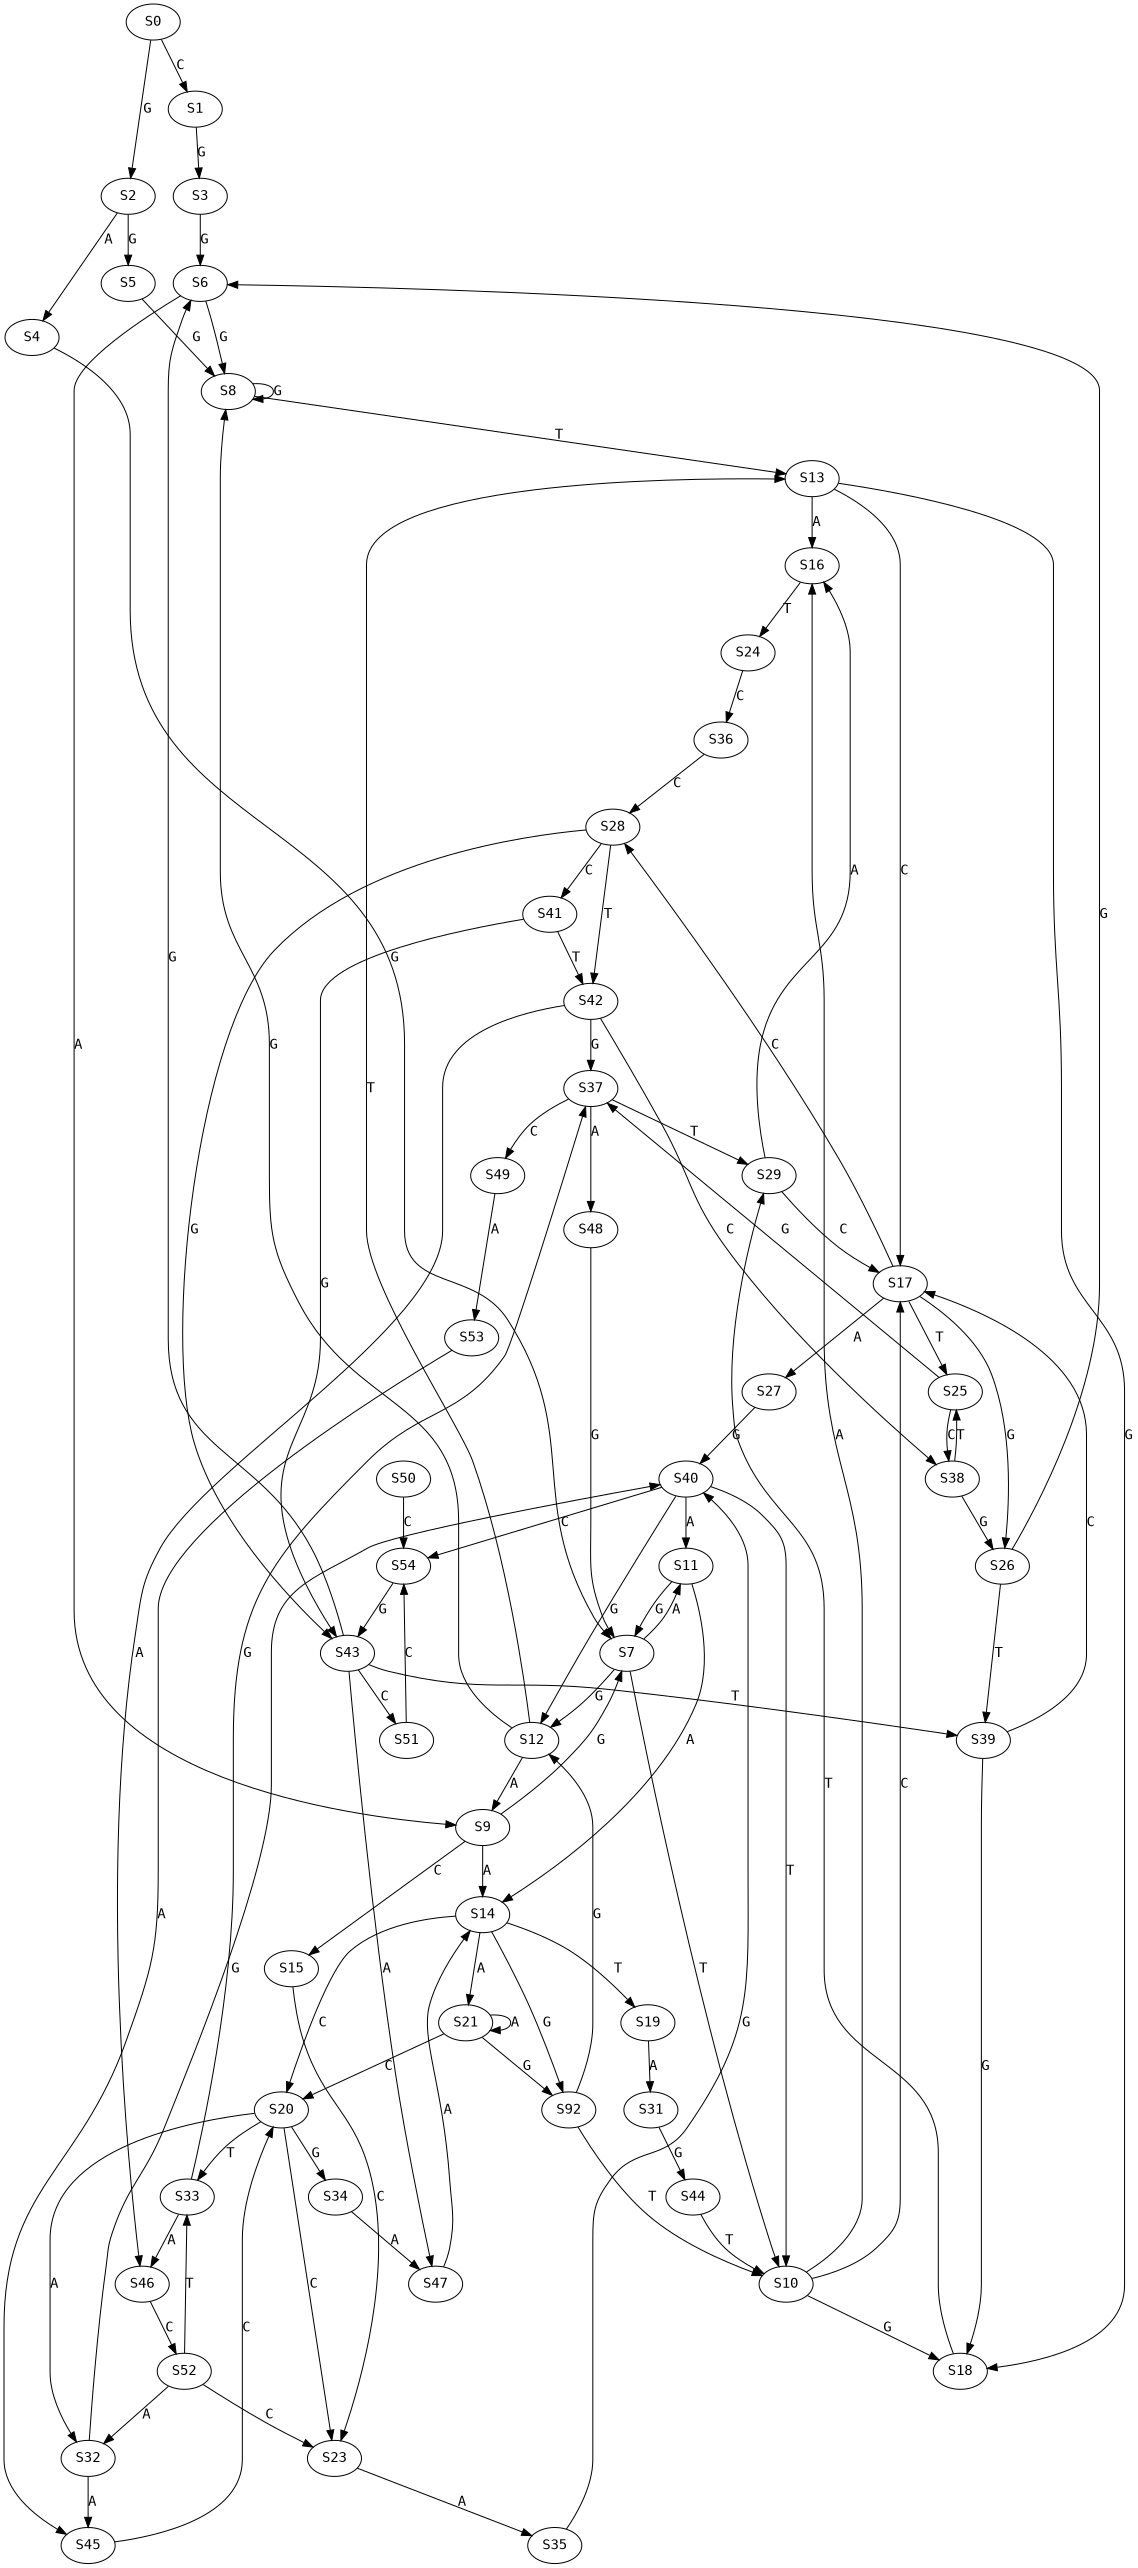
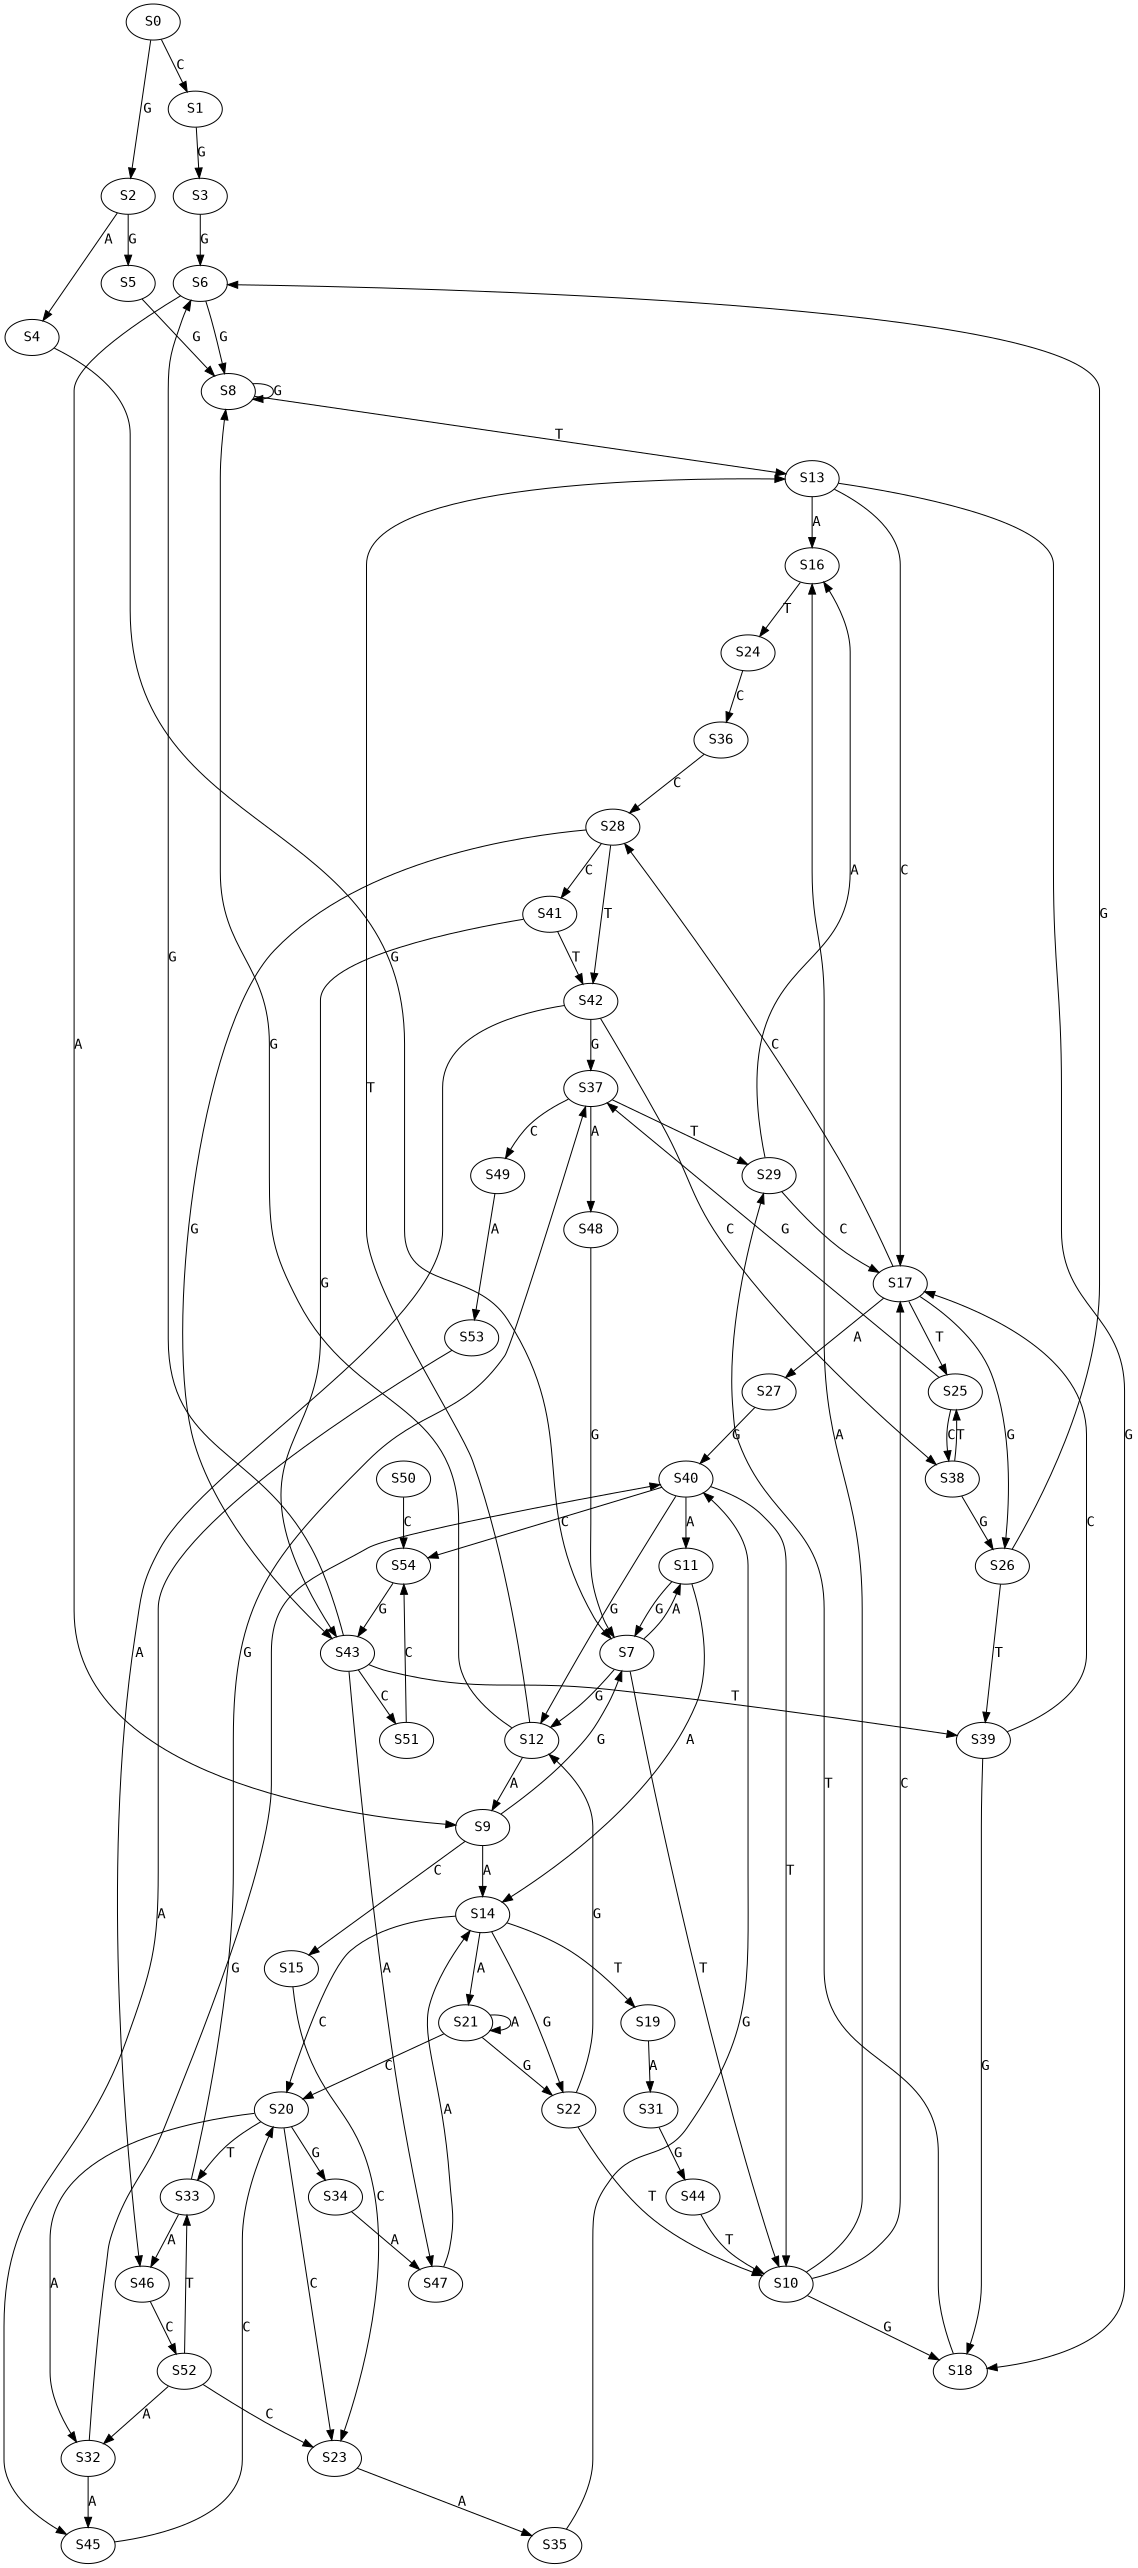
  strict digraph {
    fontname="DejaVu Sans Mono"
    node [fontname="DejaVu Sans Mono"]
    edge [fontname="DejaVu Sans Mono"]
    S0
    S1
    S2
    S3
    S4
    S5
    S6
    S7
    S8
    S9
    S10
    S11
    S12
    S13
    S14
    S15
    S16
    S17
    S18
    S19
    S20
    S21
-   S22 [label=S92]
+   S22
    S23
    S24
    S25
    S26
    S27
    S28
    S29
    S31
    S32
    S33
    S34
    S35
    S36
    S37
    S38
    S39
    S40
    S41
    S42
    S43
    S44
    S45
    S46
    S47
    S48
    S49
    S54
    S51
    S52
    S53
    S50
    S0 -> S1 [label=C]
    S0 -> S2 [label=G]
    S1 -> S3 [label=G]
    S2 -> S4 [label=A]
    S2 -> S5 [label=G]
    S3 -> S6 [label=G]
    S4 -> S7 [label=G]
    S5 -> S8 [label=G]
    S6 -> S8 [label=G]
    S6 -> S9 [label=A]
    S7 -> S10 [label=T]
    S7 -> S11 [label=A]
    S7 -> S12 [label=G]
    S8 -> S8 [label=G]
    S8 -> S13 [label=T]
    S9 -> S7 [label=G]
    S9 -> S14 [label=A]
    S9 -> S15 [label=C]
    S10 -> S16 [label=A]
    S10 -> S17 [label=C]
    S10 -> S18 [label=G]
    S11 -> S7 [label=G]
    S11 -> S14 [label=A]
    S12 -> S8 [label=G]
    S12 -> S9 [label=A]
    S12 -> S13 [label=T]
    S13 -> S16 [label=A]
    S13 -> S17 [label=C]
    S13 -> S18 [label=G]
    S14 -> S19 [label=T]
    S14 -> S20 [label=C]
    S14 -> S21 [label=A]
    S14 -> S22 [label=G]
    S15 -> S23 [label=C]
    S16 -> S24 [label=T]
    S17 -> S25 [label=T]
    S17 -> S26 [label=G]
    S17 -> S27 [label=A]
    S17 -> S28 [label=C]
    S18 -> S29 [label=T]
    S19 -> S31 [label=A]
    S20 -> S23 [label=C]
    S20 -> S32 [label=A]
    S20 -> S33 [label=T]
    S20 -> S34 [label=G]
    S21 -> S20 [label=C]
    S21 -> S21 [label=A]
    S21 -> S22 [label=G]
    S22 -> S10 [label=T]
    S22 -> S12 [label=G]
    S23 -> S35 [label=A]
    S24 -> S36 [label=C]
    S25 -> S37 [label=G]
    S25 -> S38 [label=C]
    S26 -> S6 [label=G]
    S26 -> S39 [label=T]
    S27 -> S40 [label=G]
    S28 -> S41 [label=C]
    S28 -> S42 [label=T]
    S28 -> S43 [label=G]
    S29 -> S16 [label=A]
    S29 -> S17 [label=C]
    S31 -> S44 [label=G]
    S32 -> S40 [label=G]
    S32 -> S45 [label=A]
    S33 -> S37 [label=G]
    S33 -> S46 [label=A]
    S34 -> S47 [label=A]
    S35 -> S40 [label=G]
    S36 -> S28 [label=C]
    S37 -> S29 [label=T]
    S37 -> S48 [label=A]
    S37 -> S49 [label=C]
    S38 -> S25 [label=T]
    S38 -> S26 [label=G]
    S39 -> S17 [label=C]
    S39 -> S18 [label=G]
    S40 -> S10 [label=T]
    S40 -> S11 [label=A]
    S40 -> S12 [label=G]
    S40 -> S54 [label=C]
    S41 -> S42 [label=T]
    S41 -> S43 [label=G]
    S42 -> S37 [label=G]
    S42 -> S38 [label=C]
    S42 -> S46 [label=A]
    S43 -> S6 [label=G]
    S43 -> S39 [label=T]
    S43 -> S47 [label=A]
    S43 -> S51 [label=C]
    S44 -> S10 [label=T]
    S45 -> S20 [label=C]
    S46 -> S52 [label=C]
    S47 -> S14 [label=A]
    S48 -> S7 [label=G]
    S49 -> S53 [label=A]
    S54 -> S43 [label=G]
    S51 -> S54 [label=C]
    S52 -> S23 [label=C]
    S52 -> S32 [label=A]
    S52 -> S33 [label=T]
    S53 -> S45 [label=A]
    S50 -> S54 [label=C]
  }
